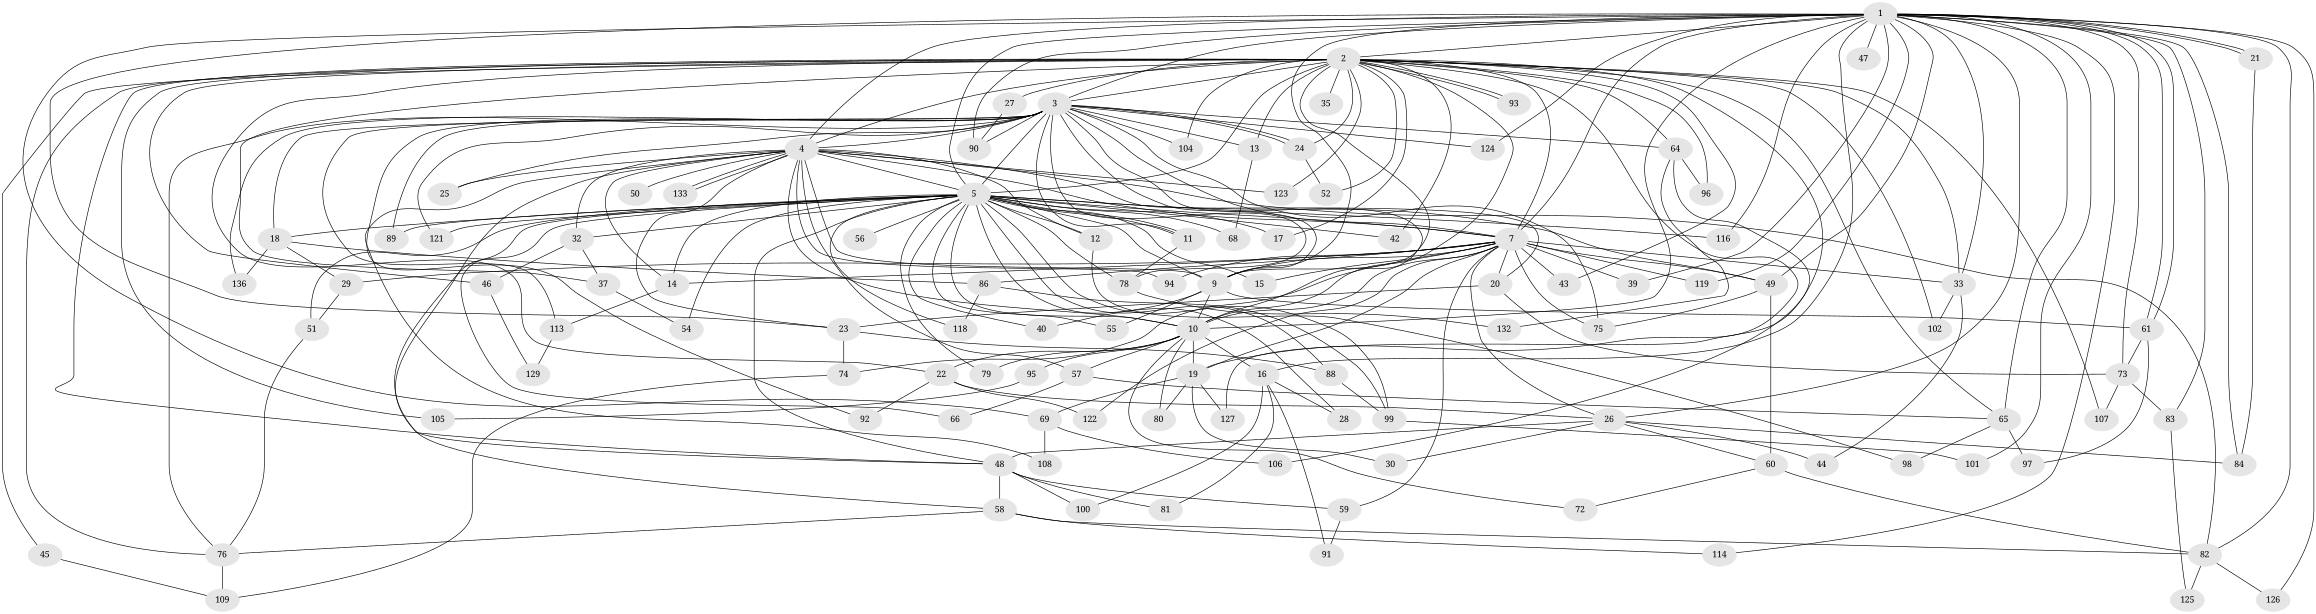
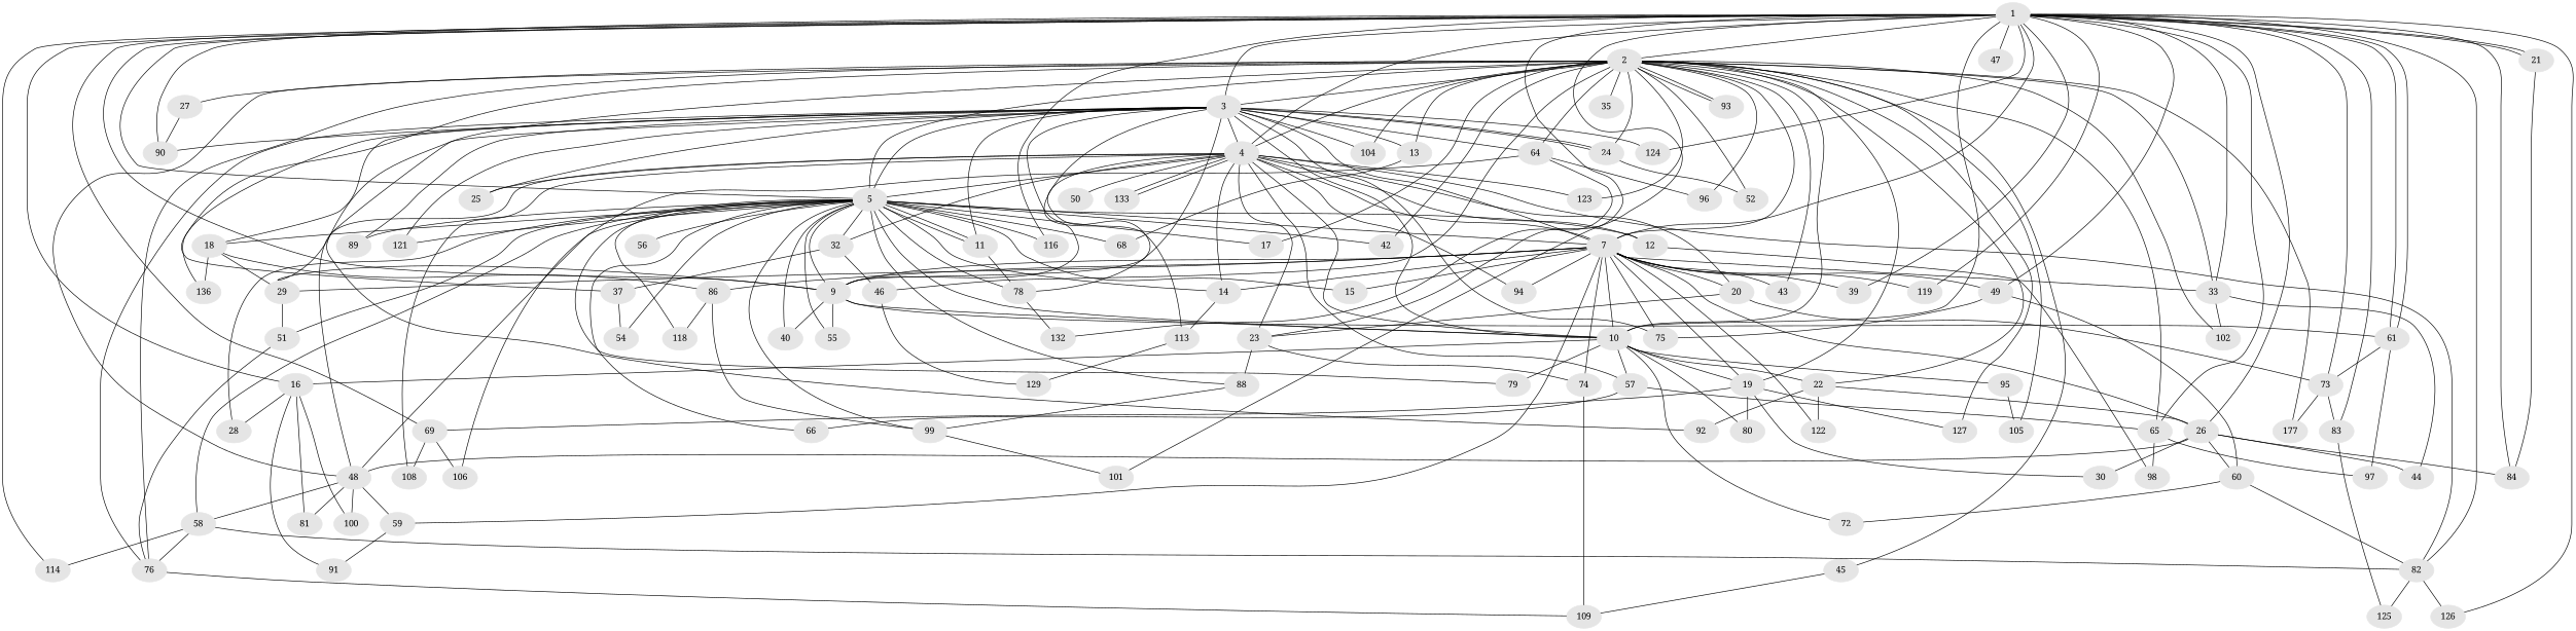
  graph {
    fontname="Noto Serif"
    node [color=gray90 fontname="Noto Serif" style=filled]
    edge [fontname="Noto Serif"]
    1 [super="+38"]
    2 [super="+8"]
    3 [super="+62"]
    4 [super="+63"]
    5 [super="+6"]
    7 [super="+77"]
    9
    10 [super="+41"]
    16
    21
    23 [super="+131"]
    26 [super="+128"]
    33 [super="+34"]
    39
    47
    49 [super="+117"]
    61 [super="+71"]
    65 [super="+67"]
    69
    73 [super="+120"]
    82 [super="+115"]
    83
    84 [super="+137"]
    90 [super="+110"]
    101
    114
    116
    119
    124
    126
    13
    17
    19 [super="+36"]
    22
    24 [super="+31"]
    27
    35
    37
    42
    43
    45
    46
    48 [super="+53"]
    52
    64
    76 [super="+134"]
    93
    96
    102
    104
    105
-   107
+   107 [label=177]
    123
    127
    18
    25
    75 [super="+112"]
    78 [super="+85"]
    89
    92
    113
    121
    136
    11
    50
    12
    14 [super="+87"]
    20
    32
    57
    94
    108
    133
    15
    28
    40
    51 [super="+135"]
    54
    55
    56
    58 [super="+103"]
    66
    68
    79
    88
    99 [super="+111"]
    118
    29
    59
    74
    86
    122
    72
    80
    95
    81
    91
    100
    30
    44
    60 [super="+70"]
    97
    98
    106
    125
    109 [super="+130"]
    129
    132
    1 -- 2 [weight=2]
    1 -- 3
    1 -- 4
    1 -- 5 [weight=2]
    1 -- 7
    1 -- 9
    1 -- 10 [weight=2]
    1 -- 16
    1 -- 21
    1 -- 21
    1 -- 23
    1 -- 26
    1 -- 33
    1 -- 39
    1 -- 47
    1 -- 49
    1 -- 61
    1 -- 61
    1 -- 65
    1 -- 69
    1 -- 73
    1 -- 82
    1 -- 83
    1 -- 84
    1 -- 90
    1 -- 101
    1 -- 114
    1 -- 116
    1 -- 119
    1 -- 124
    1 -- 126
    2 -- 3 [weight=2]
    2 -- 4 [weight=2]
    2 -- 5 [weight=4]
    2 -- 7 [weight=2]
    2 -- 9 [weight=2]
    2 -- 10 [weight=2]
    2 -- 33
    2 -- 65
    2 -- 13
    2 -- 17
    2 -- 19
    2 -- 22
    2 -- 24
    2 -- 27
    2 -- 35 [weight=2]
    2 -- 37
    2 -- 42
    2 -- 43
    2 -- 45
    2 -- 46
    2 -- 48
    2 -- 52
    2 -- 64
    2 -- 76
    2 -- 93
    2 -- 93
    2 -- 96
    2 -- 102
    2 -- 104
    2 -- 105
    2 -- 107
    2 -- 123
    2 -- 127
    3 -- 4 [weight=2]
    3 -- 5 [weight=2]
    3 -- 7
    3 -- 9
    3 -- 10
    3 -- 90
    3 -- 124
    3 -- 13
    3 -- 24
    3 -- 24
    3 -- 64
    3 -- 76
    3 -- 104
    3 -- 18
    3 -- 25
    3 -- 75
    3 -- 78
    3 -- 89
    3 -- 92
    3 -- 113
    3 -- 121
    3 -- 136
    3 -- 11
    4 -- 5 [weight=2]
    4 -- 7
    4 -- 9
    4 -- 10
    4 -- 23
    4 -- 82
    4 -- 48
    4 -- 123
    4 -- 25
    4 -- 50
    4 -- 12
    4 -- 14
    4 -- 20
    4 -- 32
    4 -- 57
    4 -- 94
    4 -- 108
    4 -- 133
    4 -- 133
    5 -- 7 [weight=2]
    5 -- 9 [weight=2]
    5 -- 10 [weight=2]
-   5 -- 49
    5 -- 116
    5 -- 17
    5 -- 42
    5 -- 48
    5 -- 18
    5 -- 78
    5 -- 89
    5 -- 121
    5 -- 11
    5 -- 11
    5 -- 12
    5 -- 14
    5 -- 32
    5 -- 15
    5 -- 28
    5 -- 40
    5 -- 51
    5 -- 54
    5 -- 55
    5 -- 56
    5 -- 58
    5 -- 66
    5 -- 68
    5 -- 79
    5 -- 88
    5 -- 99
    5 -- 118
    7 -- 9
    7 -- 10 [weight=2]
    7 -- 26
    7 -- 33
    7 -- 39
    7 -- 49
    7 -- 119
    7 -- 19
    7 -- 43
    7 -- 75
    7 -- 14
    7 -- 20
    7 -- 94
    7 -- 15
    7 -- 29
    7 -- 59
    7 -- 74
    7 -- 86
    7 -- 122
    9 -- 10
    9 -- 61
    9 -- 40
    9 -- 55
    10 -- 16
    10 -- 19
    10 -- 22
    10 -- 57
    10 -- 79
    10 -- 72
    10 -- 80
    10 -- 95
    16 -- 28
    16 -- 81
    16 -- 91
    16 -- 100
    21 -- 84
    23 -- 88 [weight=2]
    23 -- 74
    26 -- 84
    26 -- 48
    26 -- 30
    26 -- 44
    26 -- 60
    33 -- 102
    33 -- 44
    49 -- 75
    49 -- 60 [weight=2]
    61 -- 73
    61 -- 97
    65 -- 97
    65 -- 98
    69 -- 108
    69 -- 106
    73 -- 83
    73 -- 107
    82 -- 126
    82 -- 125
    83 -- 125
    13 -- 68
    19 -- 69
    19 -- 127
    19 -- 80
    19 -- 30
    22 -- 26
    22 -- 92
    22 -- 122
    24 -- 52
    27 -- 90
    37 -- 54
    45 -- 109
    46 -- 129
    48 -- 58
    48 -- 59
    48 -- 81
    48 -- 100
    64 -- 96
    64 -- 106
    64 -- 132
    76 -- 109
    18 -- 136
    18 -- 29
    18 -- 86
    78 -- 132
    113 -- 129
    11 -- 78
    12 -- 98
    14 -- 113
    20 -- 23
    20 -- 73
    32 -- 37
    32 -- 46
    57 -- 65
    57 -- 66
    51 -- 76
    58 -- 82
    58 -- 114
    58 -- 76
    88 -- 99
    99 -- 101
    29 -- 51
    59 -- 91
    74 -- 109
    86 -- 99
    86 -- 118
    95 -- 105
    60 -- 82
    60 -- 72
  }
